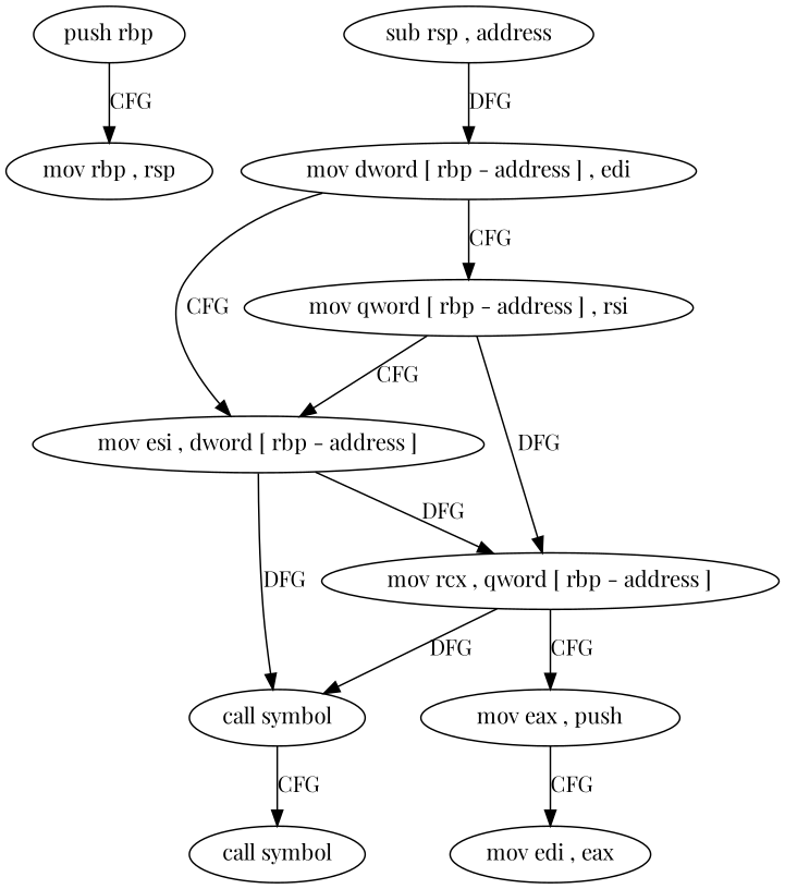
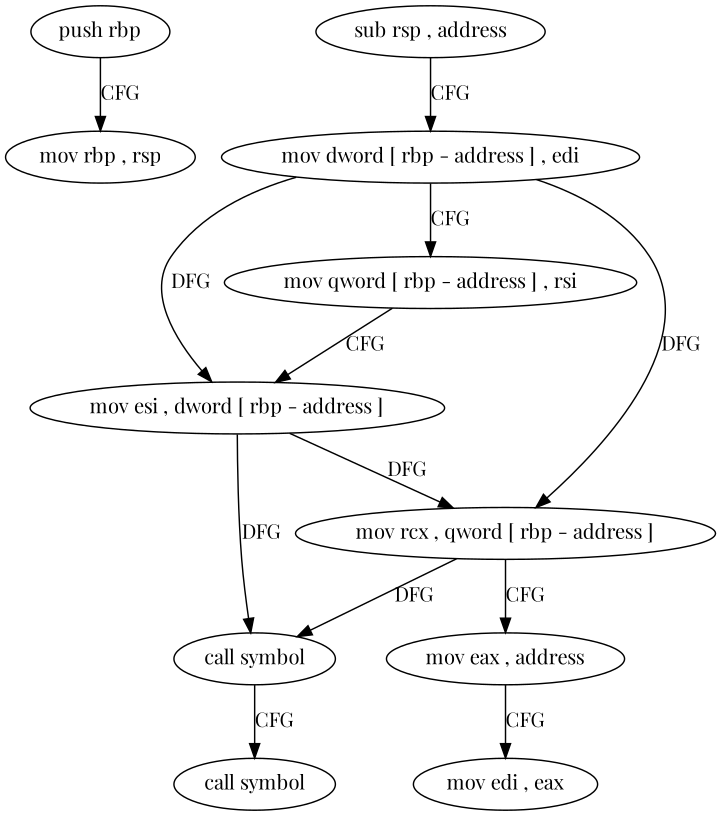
  digraph {
    fontname="Playfair Display"
    node [fontname="Playfair Display"]
    edge [fontname="Playfair Display"]
    n1 [label="push rbp"]
    n2 [label="mov rbp , rsp"]
    n3 [label="sub rsp , address"]
    n4 [label="mov dword [ rbp - address ] , edi"]
    n5 [label="mov qword [ rbp - address ] , rsi"]
    n6 [label="mov esi , dword [ rbp - address ]"]
    n7 [label="mov rcx , qword [ rbp - address ]"]
    n8 [label="call symbol"]
-   n9 [label="mov eax , push"]
+   n9 [label="mov eax , address"]
    n10 [label="call symbol"]
    n11 [label="mov edi , eax"]
    n1 -> n2 [label=CFG]
-   n3 -> n4 [label=DFG]
+   n3 -> n4 [label=CFG]
    n4 -> n5 [label=CFG]
-   n4 -> n6 [label=CFG]
+   n4 -> n6 [label=DFG]
    n5 -> n6 [label=CFG]
-   n5 -> n7 [label=DFG]
+   n4 -> n7 [label=DFG]
    n6 -> n7 [label=DFG]
    n6 -> n8 [label=DFG]
    n7 -> n8 [label=DFG]
    n7 -> n9 [label=CFG]
    n8 -> n10 [label=CFG]
    n9 -> n11 [label=CFG]
  }
